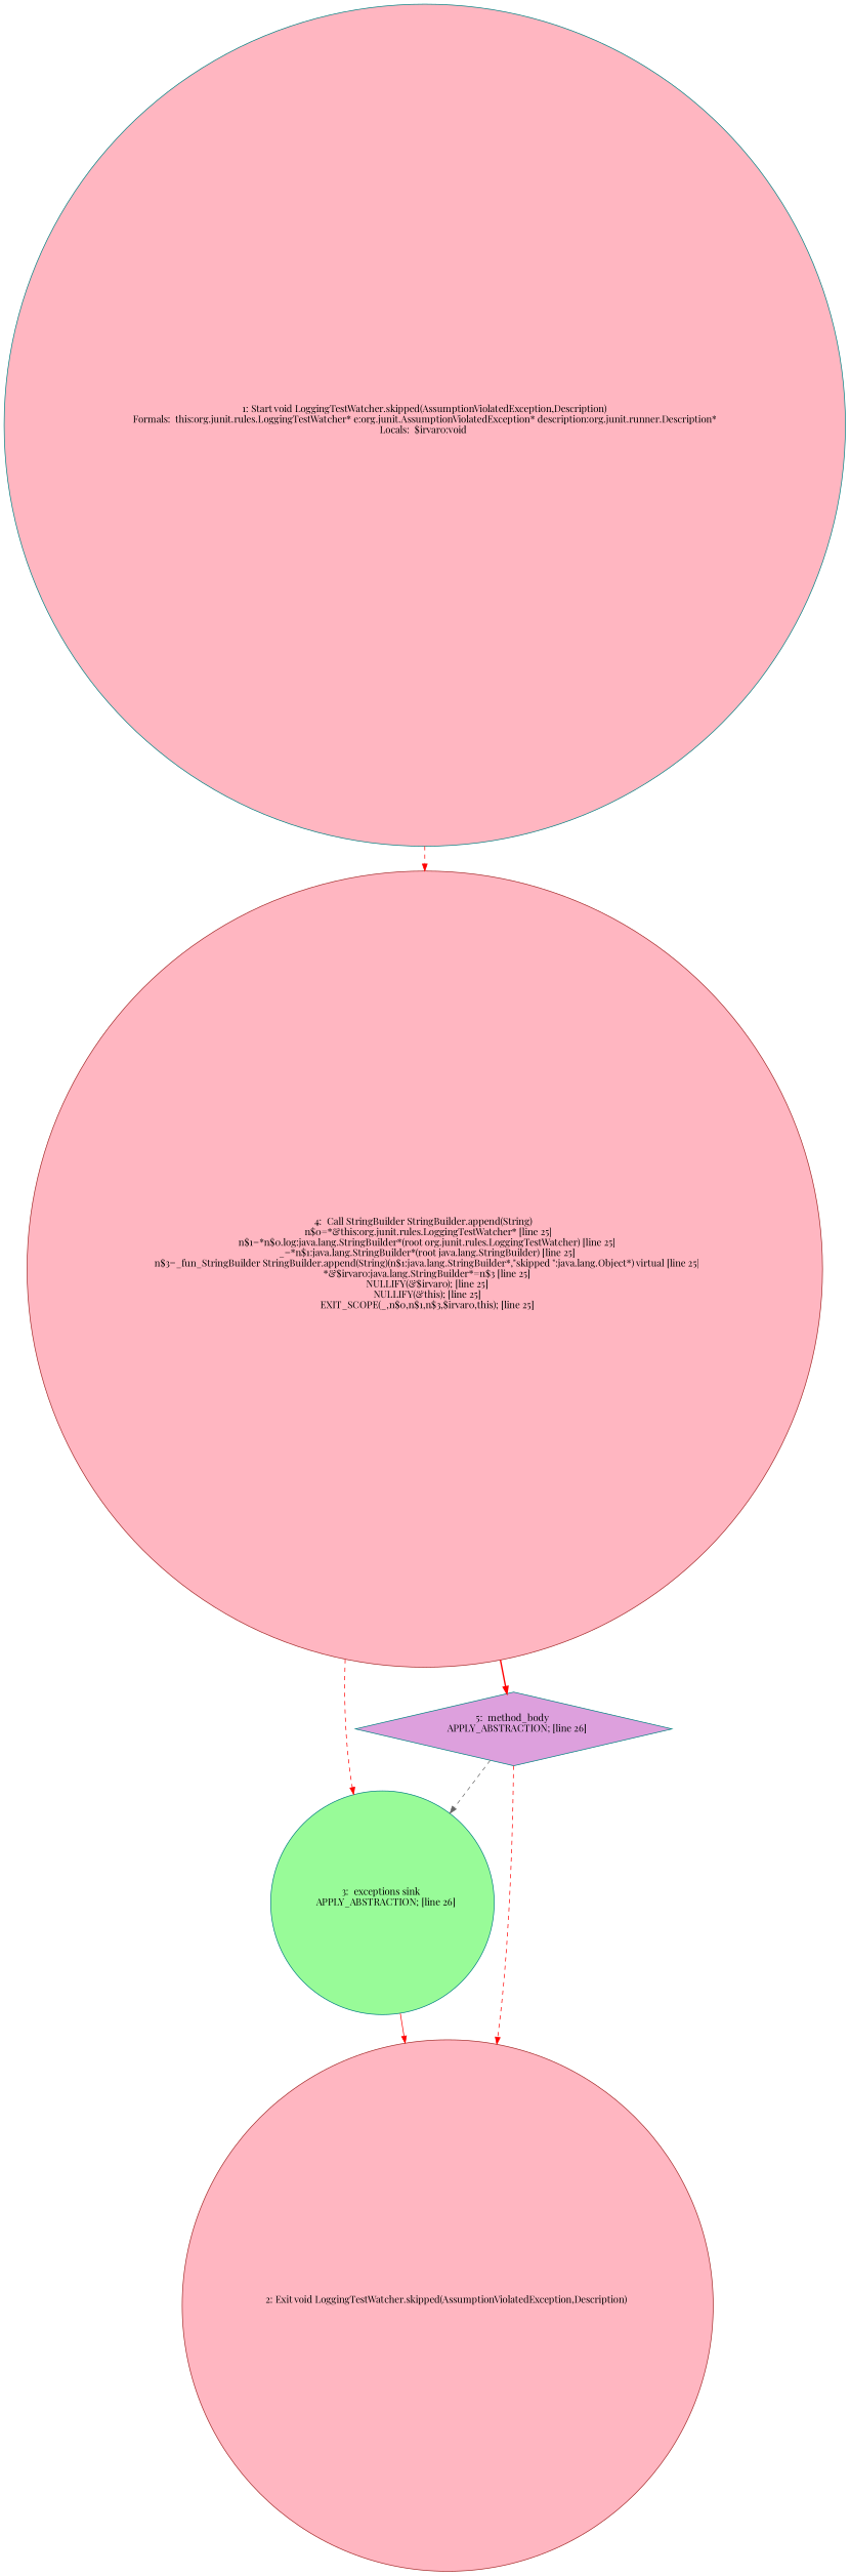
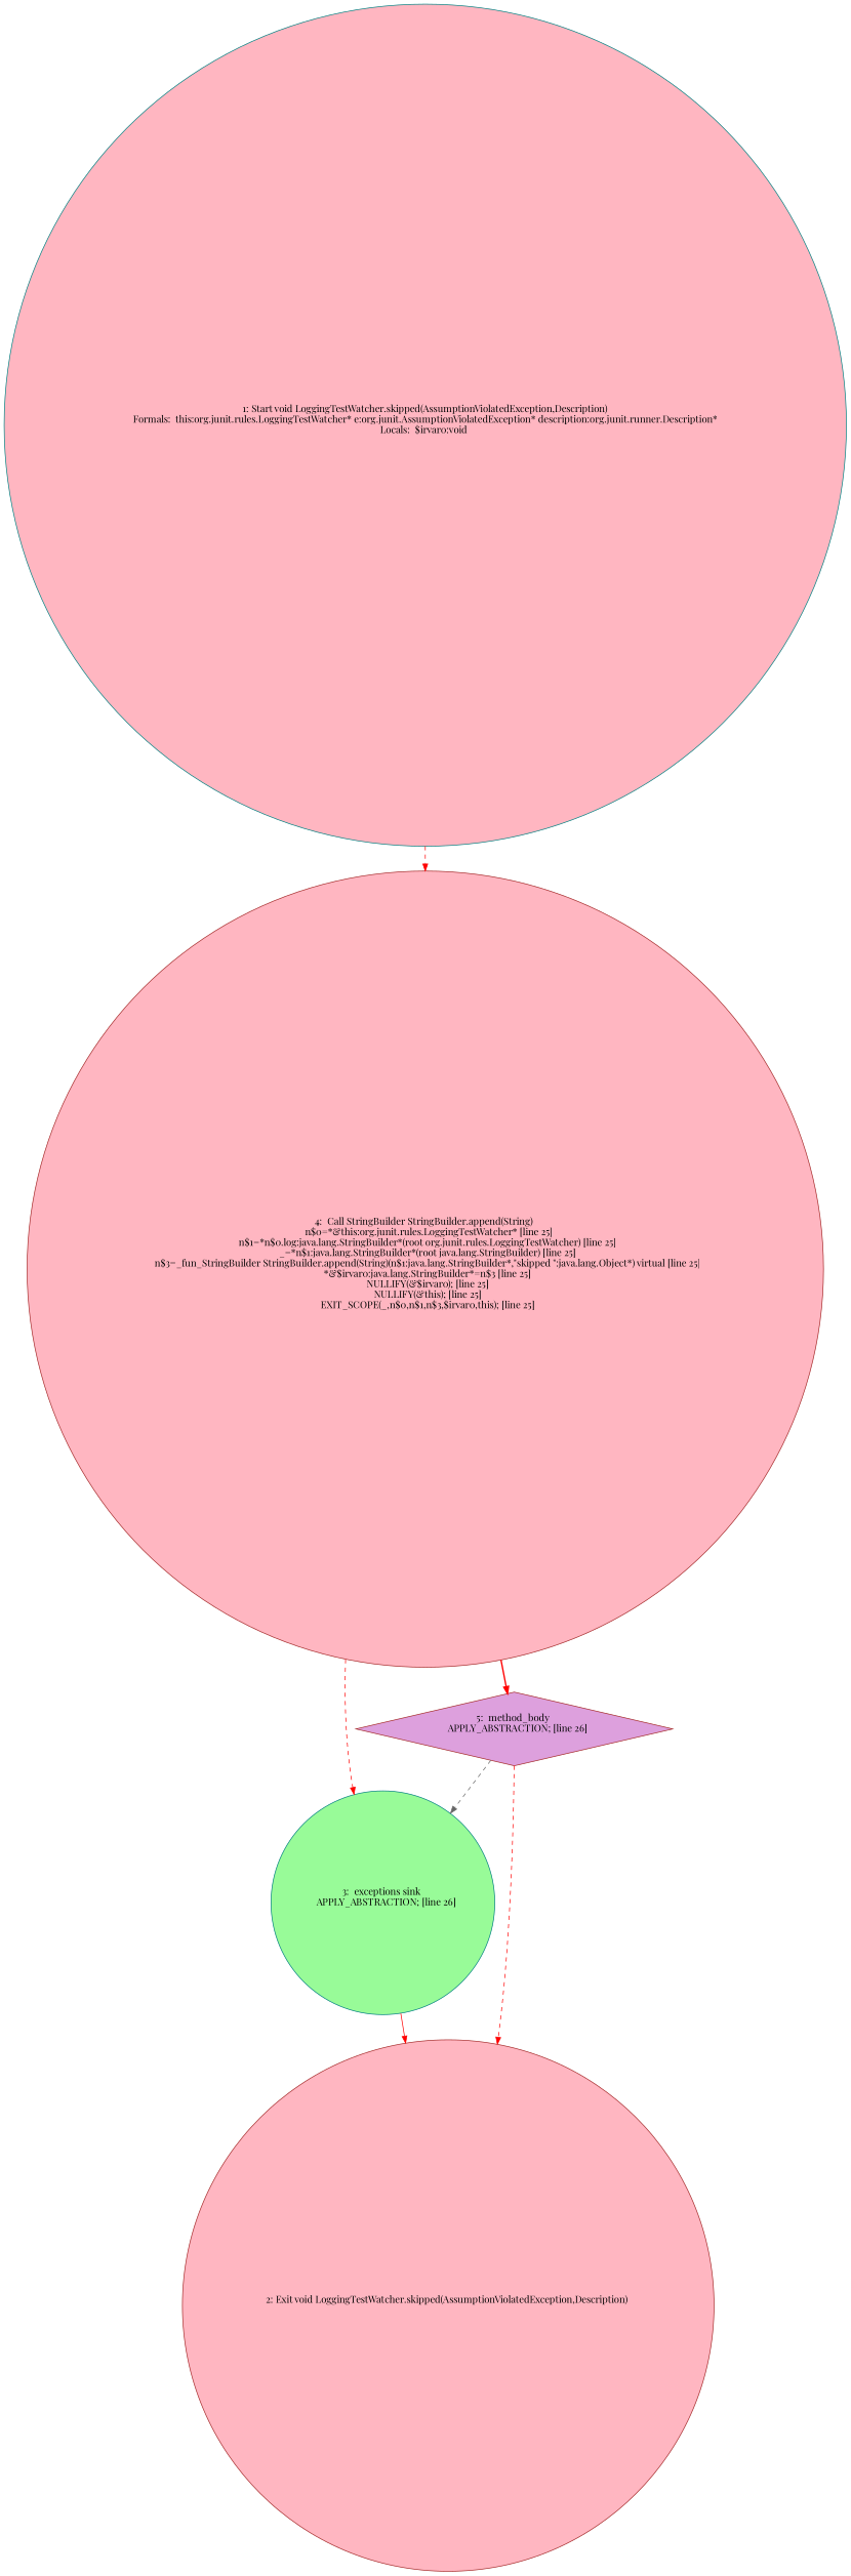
  digraph {
    fontname="Playfair Display"
    node [color=teal style=filled fillcolor=lightpink shape=circle fontname="Playfair Display"]
    edge [color=red style=dashed fontname="Playfair Display"]
    n1 [label="1: Start void LoggingTestWatcher.skipped(AssumptionViolatedException,Description)\nFormals:  this:org.junit.rules.LoggingTestWatcher* e:org.junit.AssumptionViolatedException* description:org.junit.runner.Description*\nLocals:  $irvar0:void \n  "]
    n2 [label="4:  Call StringBuilder StringBuilder.append(String) \n   n$0=*&this:org.junit.rules.LoggingTestWatcher* [line 25]\n  n$1=*n$0.log:java.lang.StringBuilder*(root org.junit.rules.LoggingTestWatcher) [line 25]\n  _=*n$1:java.lang.StringBuilder*(root java.lang.StringBuilder) [line 25]\n  n$3=_fun_StringBuilder StringBuilder.append(String)(n$1:java.lang.StringBuilder*,\"skipped \":java.lang.Object*) virtual [line 25]\n  *&$irvar0:java.lang.StringBuilder*=n$3 [line 25]\n  NULLIFY(&$irvar0); [line 25]\n  NULLIFY(&this); [line 25]\n  EXIT_SCOPE(_,n$0,n$1,n$3,$irvar0,this); [line 25]\n " color=brown]
    n3 [label="3:  exceptions sink \n   APPLY_ABSTRACTION; [line 26]\n " fillcolor=palegreen]
-   n4 [label="5:  method_body \n   APPLY_ABSTRACTION; [line 26]\n " shape=diamond fillcolor=plum]
+   n4 [label="5:  method_body \n   APPLY_ABSTRACTION; [line 26]\n " shape=diamond fillcolor=plum color=brown]
    n5 [color=brown label="2: Exit void LoggingTestWatcher.skipped(AssumptionViolatedException,Description) \n  "]
    n1 -> n2
    n2 -> n3
    n2 -> n4 [style=bold]
    n3 -> n5 [style=solid]
    n4 -> n3 [color=gray40]
    n4 -> n5
  }
